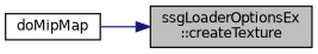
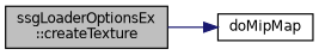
  digraph {
    rankdir=LR
    node [color=black fontname=Helvetica fontsize=10 shape=record style=filled]
    n1 [fillcolor=grey75 fontcolor=black height=0.2 label="ssgLoaderOptionsEx\l::createTexture" width=0.4]
    n2 [fillcolor=white height=0.2 label=doMipMap width=0.4]
-   n2 -> n1 [color=midnightblue fontname=Helvetica fontsize=10 labelfontname=Helvetica labelfontsize=10 style=solid]
+   n1 -> n2 [color=midnightblue fontname=Helvetica fontsize=10 labelfontname=Helvetica labelfontsize=10 style=solid]
  }
